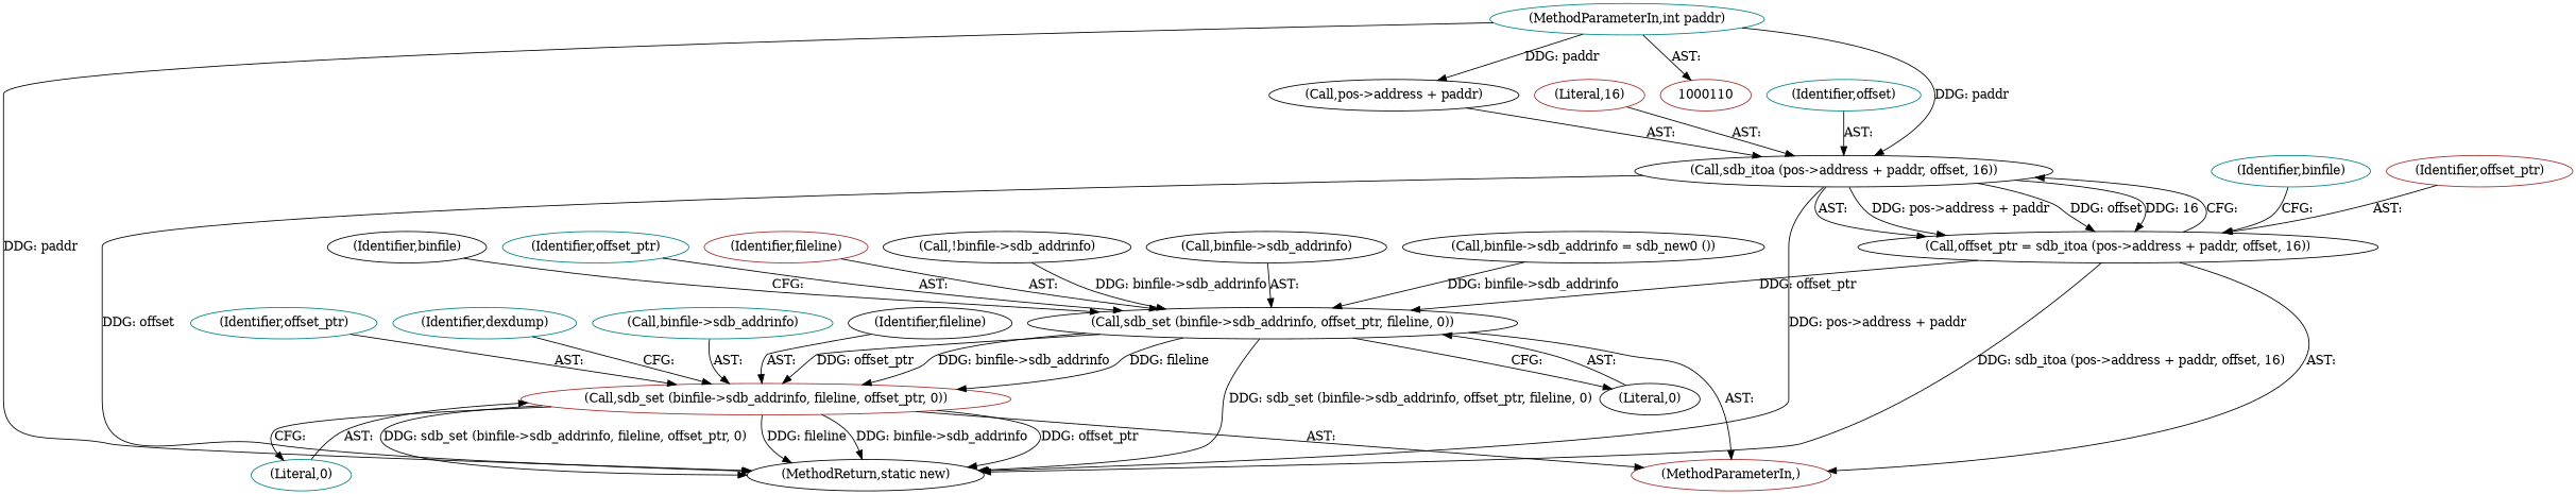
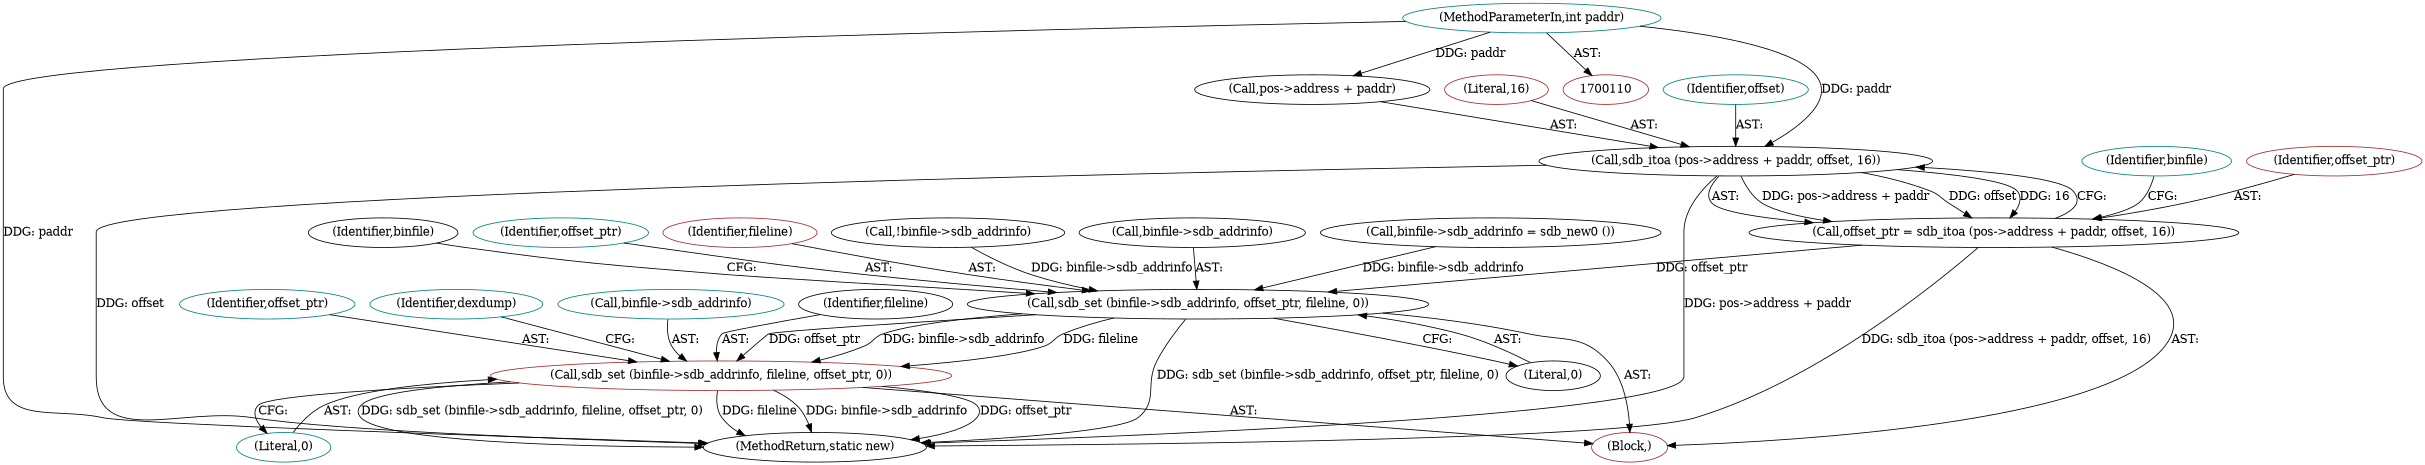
  digraph {
    node [color=black]
    n1 [label="(Call,sdb_itoa (pos->address + paddr, offset, 16))"]
    n2 [label="(Call,offset_ptr = sdb_itoa (pos->address + paddr, offset, 16))"]
    n3 [label="(MethodReturn,static new)"]
    n4 [label="(Call,sdb_set (binfile->sdb_addrinfo, offset_ptr, fileline, 0))"]
-   n5 [color=brown label="(MethodParameterIn,)"]
+   n5 [color=brown label="(Block,)"]
    n6 [color=brown label="(Literal,16)"]
    n7 [color=teal label="(MethodParameterIn,int paddr)"]
    n8 [label="(Call,pos->address + paddr)"]
-   1000110 [color=brown]
+   1000110 [color=brown label=1700110]
    n10 [color=brown label="(Call,sdb_set (binfile->sdb_addrinfo, fileline, offset_ptr, 0))"]
    n11 [label="(Literal,0)"]
    n12 [color=teal label="(Literal,0)"]
    n13 [color=teal label="(Call,binfile->sdb_addrinfo)"]
    n14 [color=teal label="(Identifier,offset_ptr)"]
    n15 [color=brown label="(Identifier,fileline)"]
    n16 [color=teal label="(Identifier,offset)"]
    n17 [color=teal label="(Identifier,binfile)"]
    n18 [label="(Call,!binfile->sdb_addrinfo)"]
    n19 [color=brown label="(Identifier,offset_ptr)"]
    n20 [label="(Call,binfile->sdb_addrinfo)"]
    n21 [label="(Call,binfile->sdb_addrinfo = sdb_new0 ())"]
    n22 [label="(Identifier,fileline)"]
    n23 [label="(Identifier,binfile)"]
    n24 [color=teal label="(Identifier,offset_ptr)"]
    n25 [color=teal label="(Identifier,dexdump)"]
    n1 -> n2 [label="AST: "]
    n1 -> n2 [label="DDG: pos->address + paddr"]
    n1 -> n2 [label="DDG: offset"]
    n1 -> n2 [label="DDG: 16"]
    n1 -> n3 [label="DDG: offset"]
    n1 -> n3 [label="DDG: pos->address + paddr"]
    n2 -> n1 [label="CFG: "]
    n2 -> n3 [label="DDG: sdb_itoa (pos->address + paddr, offset, 16)"]
    n2 -> n4 [label="DDG: offset_ptr"]
    n2 -> n5 [label="AST: "]
    n4 -> n3 [label="DDG: sdb_set (binfile->sdb_addrinfo, offset_ptr, fileline, 0)"]
    n4 -> n5 [label="AST: "]
    n4 -> n10 [label="DDG: binfile->sdb_addrinfo"]
    n4 -> n10 [label="DDG: fileline"]
    n4 -> n10 [label="DDG: offset_ptr"]
    n4 -> n11 [label="CFG: "]
    n6 -> n1 [label="AST: "]
    n7 -> n1 [label="DDG: paddr"]
    n7 -> n3 [label="DDG: paddr"]
    n7 -> n8 [label="DDG: paddr"]
    n7 -> 1000110 [label="AST: "]
    n8 -> n1 [label="AST: "]
    n10 -> n3 [label="DDG: offset_ptr"]
    n10 -> n3 [label="DDG: sdb_set (binfile->sdb_addrinfo, fileline, offset_ptr, 0)"]
    n10 -> n3 [label="DDG: fileline"]
    n10 -> n3 [label="DDG: binfile->sdb_addrinfo"]
    n10 -> n5 [label="AST: "]
    n10 -> n12 [label="CFG: "]
    n11 -> n4 [label="AST: "]
    n12 -> n10 [label="AST: "]
    n13 -> n10 [label="AST: "]
    n14 -> n4 [label="AST: "]
    n15 -> n4 [label="AST: "]
    n16 -> n1 [label="AST: "]
    n17 -> n2 [label="CFG: "]
    n18 -> n4 [label="DDG: binfile->sdb_addrinfo"]
    n19 -> n2 [label="AST: "]
    n20 -> n4 [label="AST: "]
    n21 -> n4 [label="DDG: binfile->sdb_addrinfo"]
    n22 -> n10 [label="AST: "]
    n23 -> n4 [label="CFG: "]
    n24 -> n10 [label="AST: "]
    n25 -> n10 [label="CFG: "]
  }
